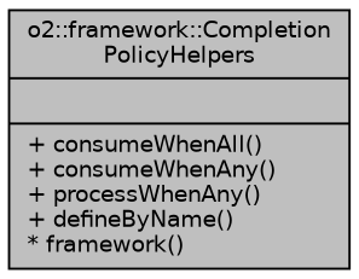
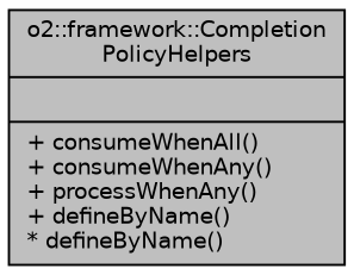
  digraph {
-   n1 [color=black fillcolor=grey75 fontcolor=black fontname=Helvetica fontsize=10 height=0.2 label="{o2::framework::Completion\lPolicyHelpers\n||+ consumeWhenAll()\l+ consumeWhenAny()\l+ processWhenAny()\l+ defineByName()\l* framework()\l}" shape=record style=filled width=0.4]
+   n1 [color=black fillcolor=grey75 fontcolor=black fontname=Helvetica fontsize=10 height=0.2 label="{o2::framework::Completion\lPolicyHelpers\n||+ consumeWhenAll()\l+ consumeWhenAny()\l+ processWhenAny()\l+ defineByName()\l* defineByName()\l}" shape=record style=filled width=0.4]
  }
